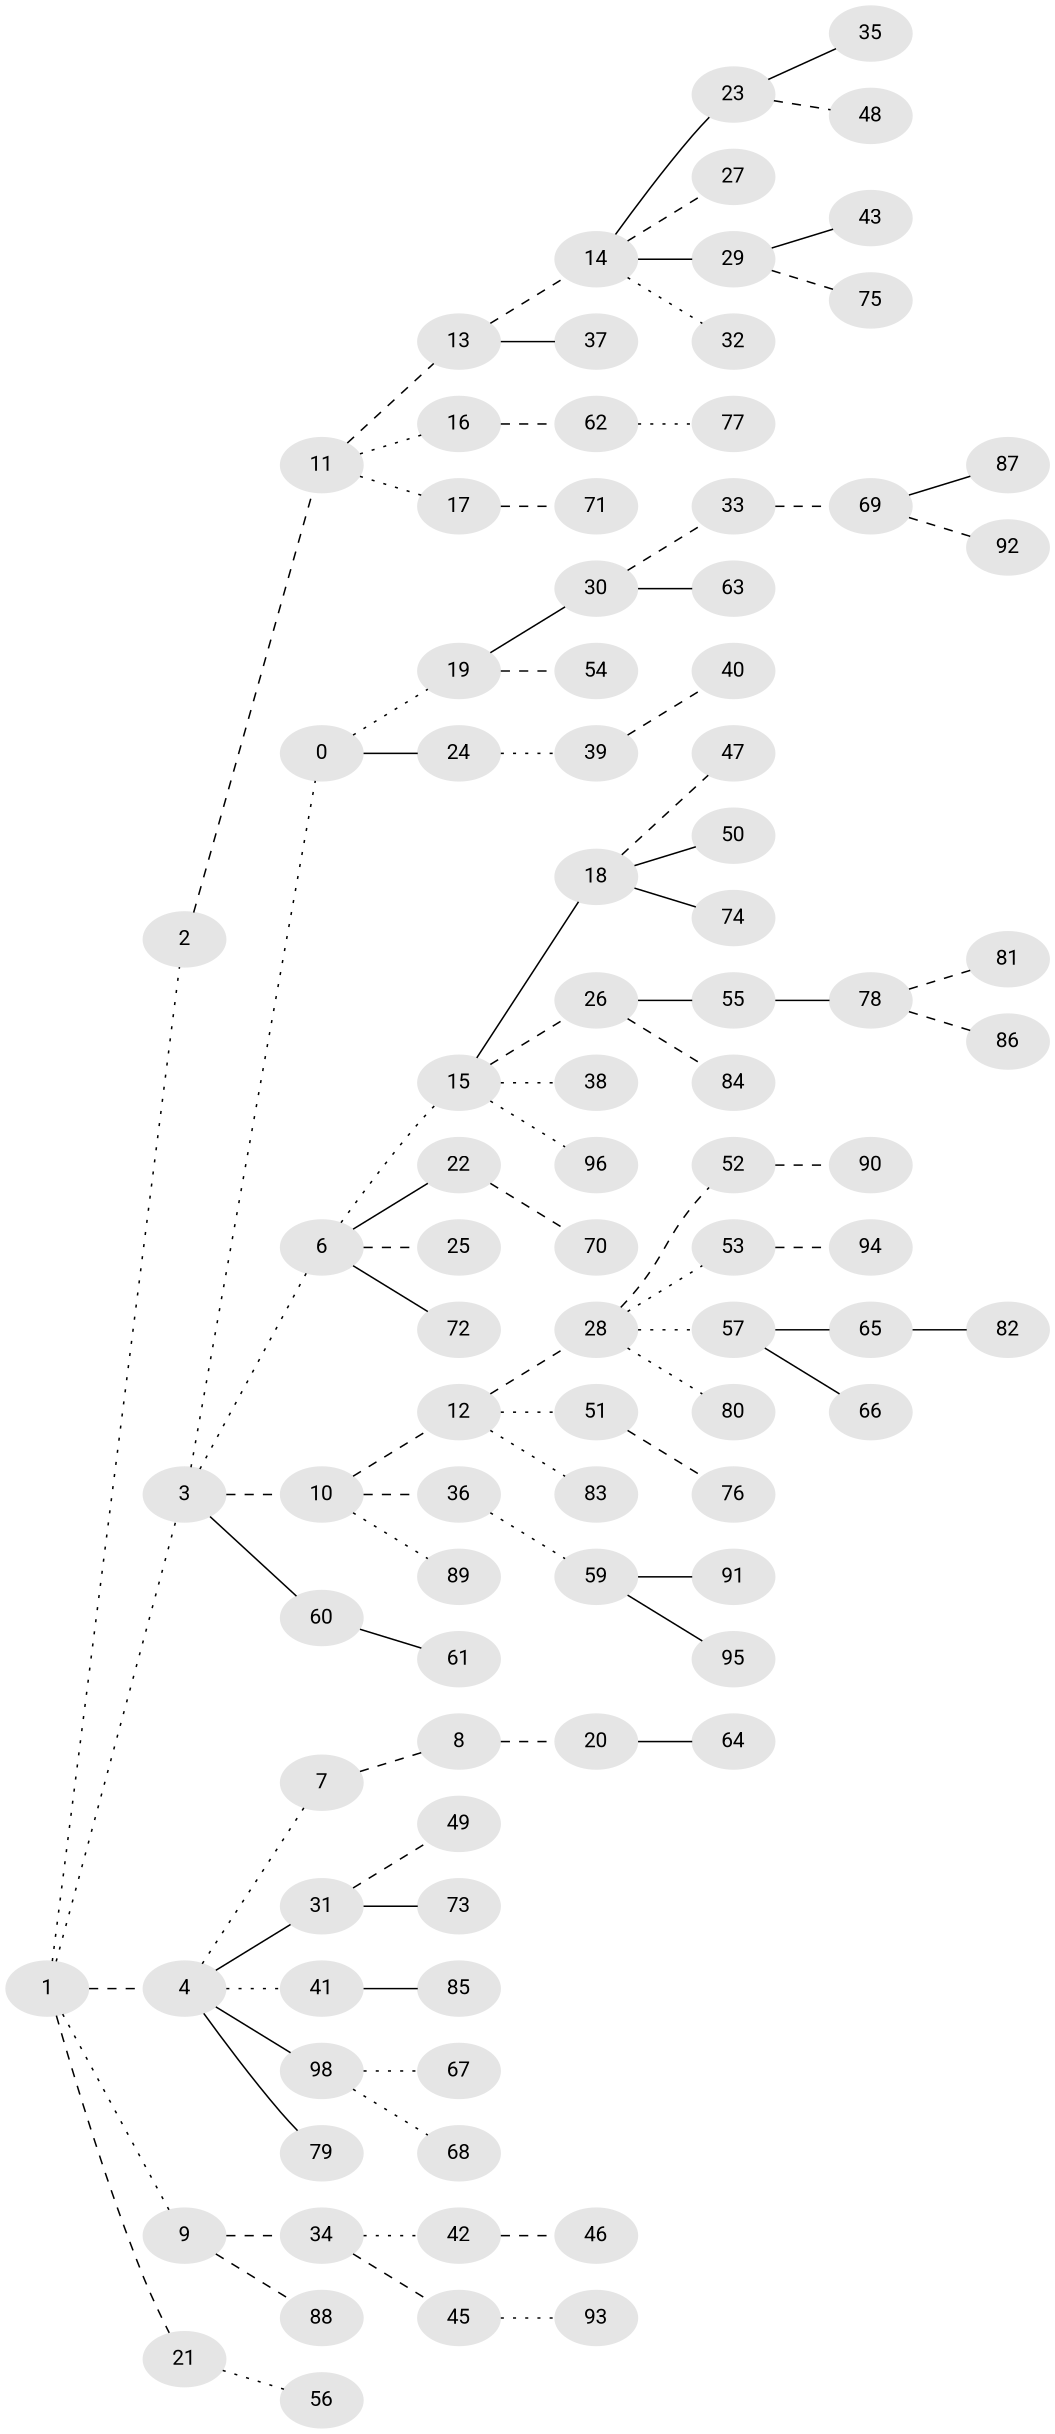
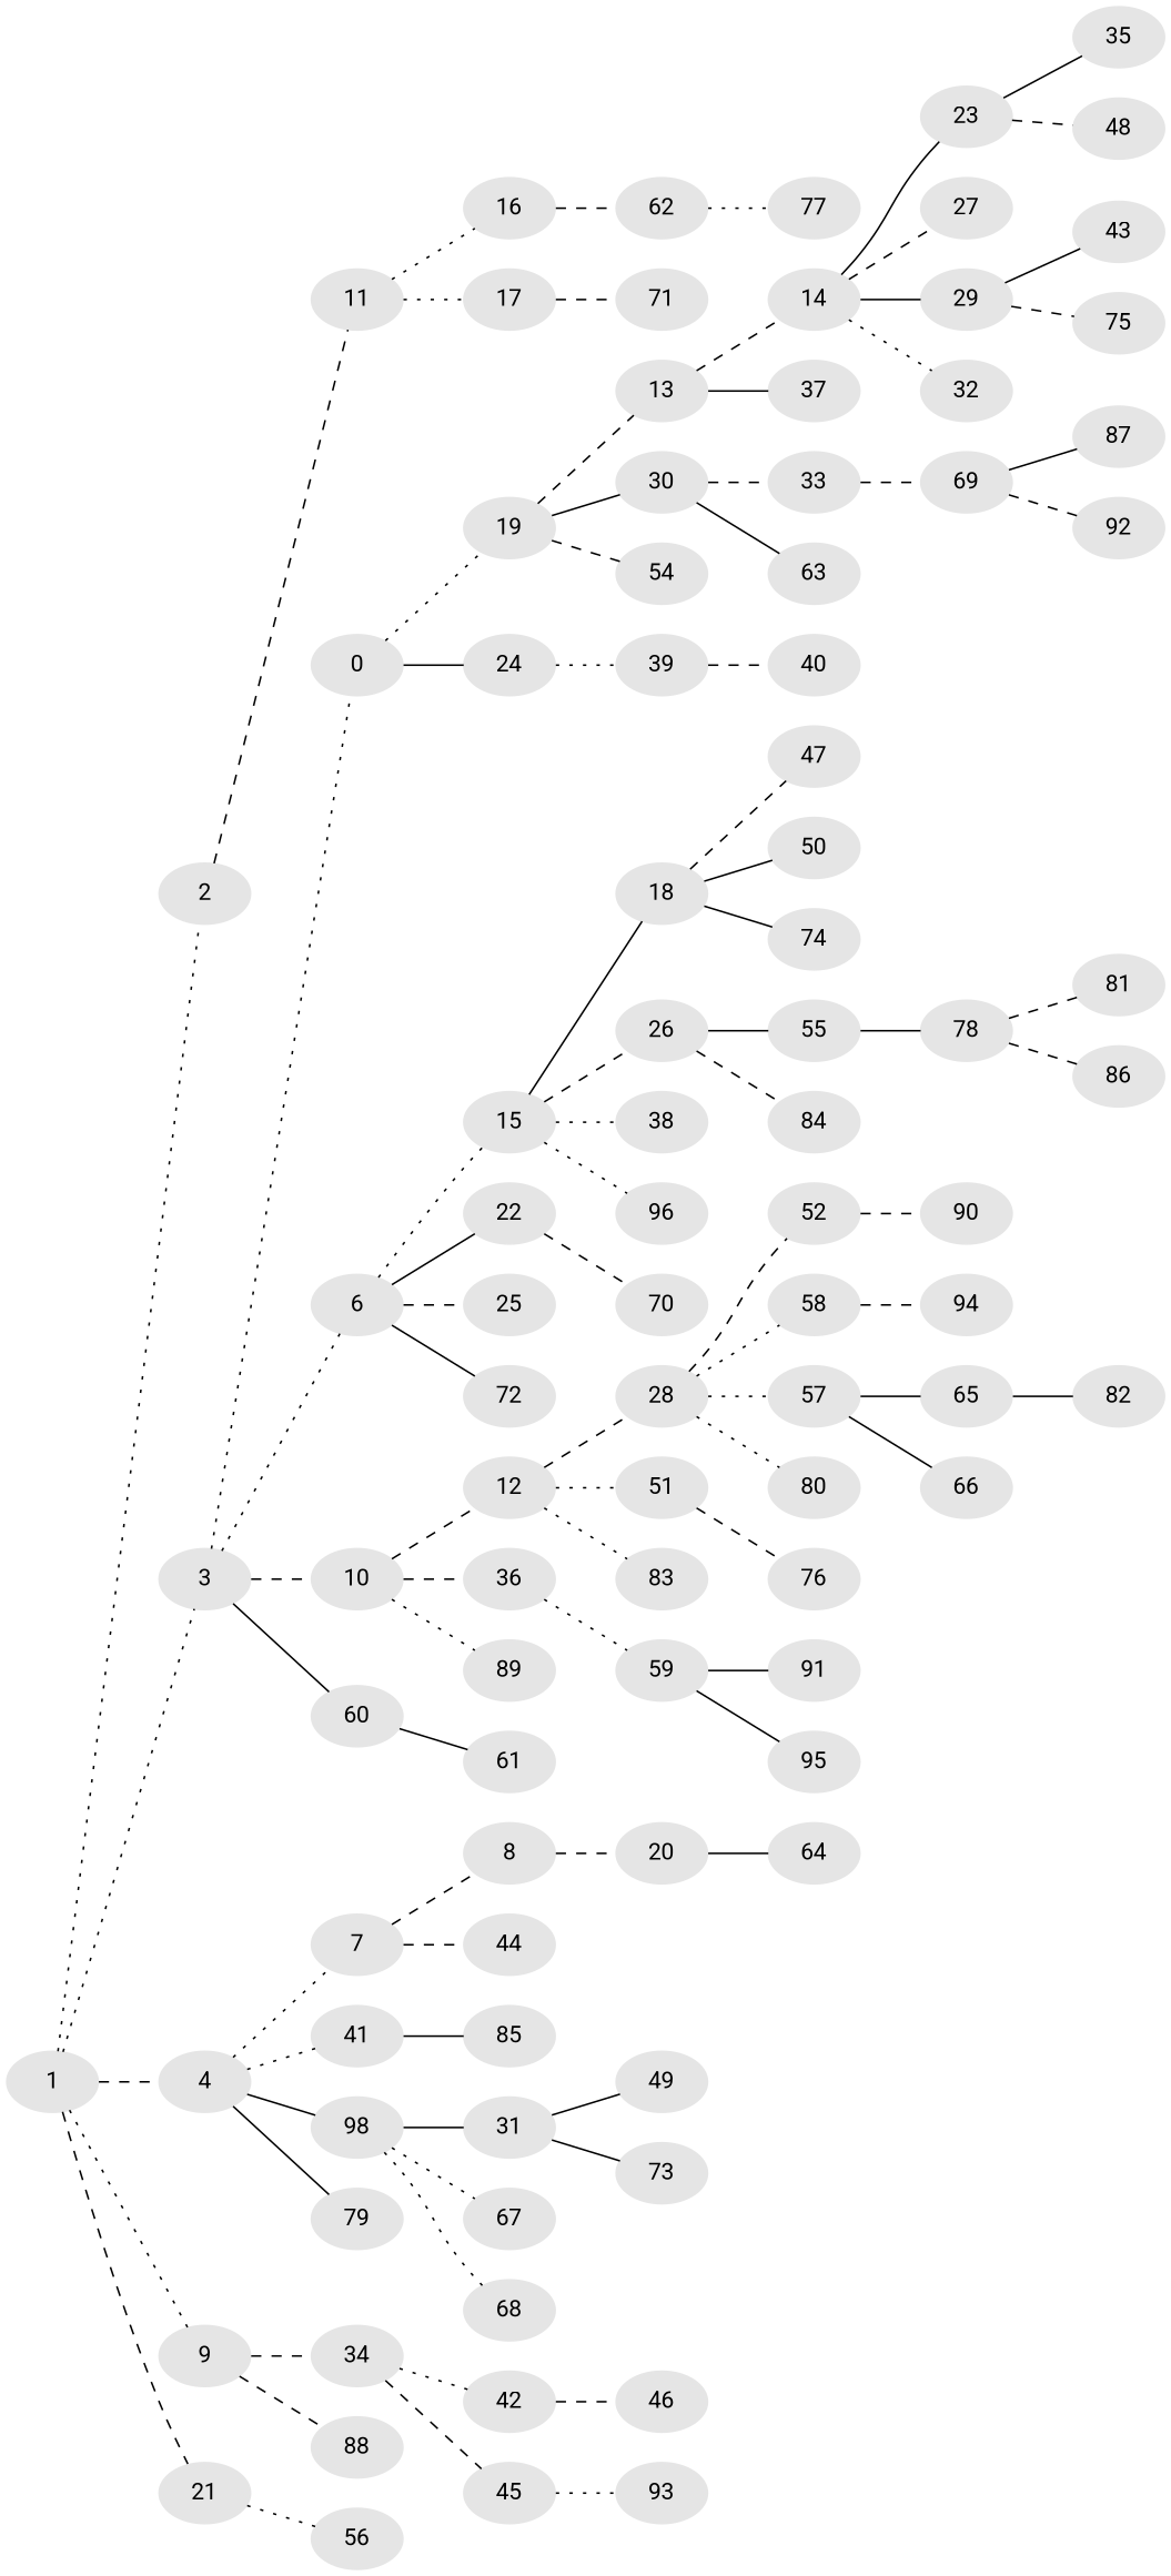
  graph {
    fontname=Roboto
    rankdir=LR
    node [color=gray90 fontname=Roboto style=filled]
    edge [fontname=Roboto style=dashed]
    1
    2
    3
    4
    9
    21
    11
    n8 [label=0]
    6
    10
    60
    7
    31
    41
    n15 [label=98]
    79
    34
    88
    56
    13
    16
    17
    19
    24
    15
    22
    25
    72
    12
    36
    89
    61
    8
+   44
    49
    73
    85
    67
    68
    30
    54
    39
    18
    26
    38
    96
    70
    20
    64
    42
    45
    28
    51
    83
    59
    14
    37
    62
    71
    52
-   53
+   53 [label=58]
    57
    80
    76
    23
    27
    29
    32
    35
    48
    43
    75
    47
    50
    74
    55
    84
    77
    33
    63
    40
    78
    90
    94
    65
    66
    69
    87
    92
    46
    93
    91
    95
    81
    86
    82
    1 -- 2 [style=dotted]
    1 -- 3 [style=dotted]
    1 -- 4
    1 -- 9 [style=dotted]
    1 -- 21
    2 -- 11
    3 -- n8 [style=dotted]
    3 -- 6 [style=dotted]
    3 -- 10
    3 -- 60 [style=solid]
    4 -- 7 [style=dotted]
-   4 -- 31 [style=solid]
+   n15 -- 31 [style=solid]
    4 -- 41 [style=dotted]
    4 -- n15 [style=solid]
    4 -- 79 [style=solid]
    9 -- 34
    9 -- 88
    21 -- 56 [style=dotted]
-   11 -- 13
+   19 -- 13
    11 -- 16 [style=dotted]
    11 -- 17 [style=dotted]
    n8 -- 19 [style=dotted]
    n8 -- 24 [style=solid]
    6 -- 15 [style=dotted]
    6 -- 22 [style=solid]
    6 -- 25
    6 -- 72 [style=solid]
    10 -- 12
    10 -- 36
    10 -- 89 [style=dotted]
    60 -- 61 [style=solid]
    7 -- 8
-   31 -- 49
+   7 -- 44
+   31 -- 49 [style=solid]
    31 -- 73 [style=solid]
    41 -- 85 [style=solid]
    n15 -- 67 [style=dotted]
    n15 -- 68 [style=dotted]
    34 -- 42 [style=dotted]
    34 -- 45
    13 -- 14
    13 -- 37 [style=solid]
    16 -- 62
    17 -- 71
    19 -- 30 [style=solid]
    19 -- 54
    24 -- 39 [style=dotted]
    15 -- 18 [style=solid]
    15 -- 26
    15 -- 38 [style=dotted]
    15 -- 96 [style=dotted]
    22 -- 70
    12 -- 28
    12 -- 51 [style=dotted]
    12 -- 83 [style=dotted]
    36 -- 59 [style=dotted]
    8 -- 20
    30 -- 33
    30 -- 63 [style=solid]
    39 -- 40
    18 -- 47
    18 -- 50 [style=solid]
    18 -- 74 [style=solid]
    26 -- 55 [style=solid]
    26 -- 84
    20 -- 64 [style=solid]
    42 -- 46
    45 -- 93 [style=dotted]
    28 -- 52
    28 -- 53 [style=dotted]
    28 -- 57 [style=dotted]
    28 -- 80 [style=dotted]
    51 -- 76
    59 -- 91 [style=solid]
    59 -- 95 [style=solid]
    14 -- 23 [style=solid]
    14 -- 27
    14 -- 29 [style=solid]
    14 -- 32 [style=dotted]
    62 -- 77 [style=dotted]
    52 -- 90
    53 -- 94
    57 -- 65 [style=solid]
    57 -- 66 [style=solid]
    23 -- 35 [style=solid]
    23 -- 48
    29 -- 43 [style=solid]
    29 -- 75
    55 -- 78 [style=solid]
    33 -- 69
    78 -- 81
    78 -- 86
    65 -- 82 [style=solid]
    69 -- 87 [style=solid]
    69 -- 92
  }
